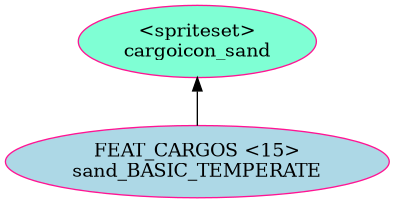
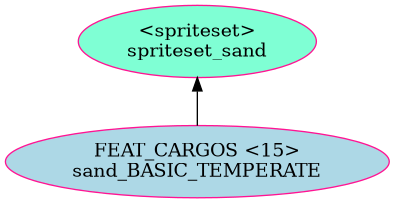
  digraph {
    rankdir=BT
    node [style=filled color=deeppink]
-   n1 [fillcolor=aquamarine label="<spriteset>\ncargoicon_sand"]
+   n1 [fillcolor=aquamarine label="<spriteset>\nspriteset_sand"]
    n2 [fillcolor=lightblue label="FEAT_CARGOS <15>\nsand_BASIC_TEMPERATE"]
    n2 -> n1
  }
